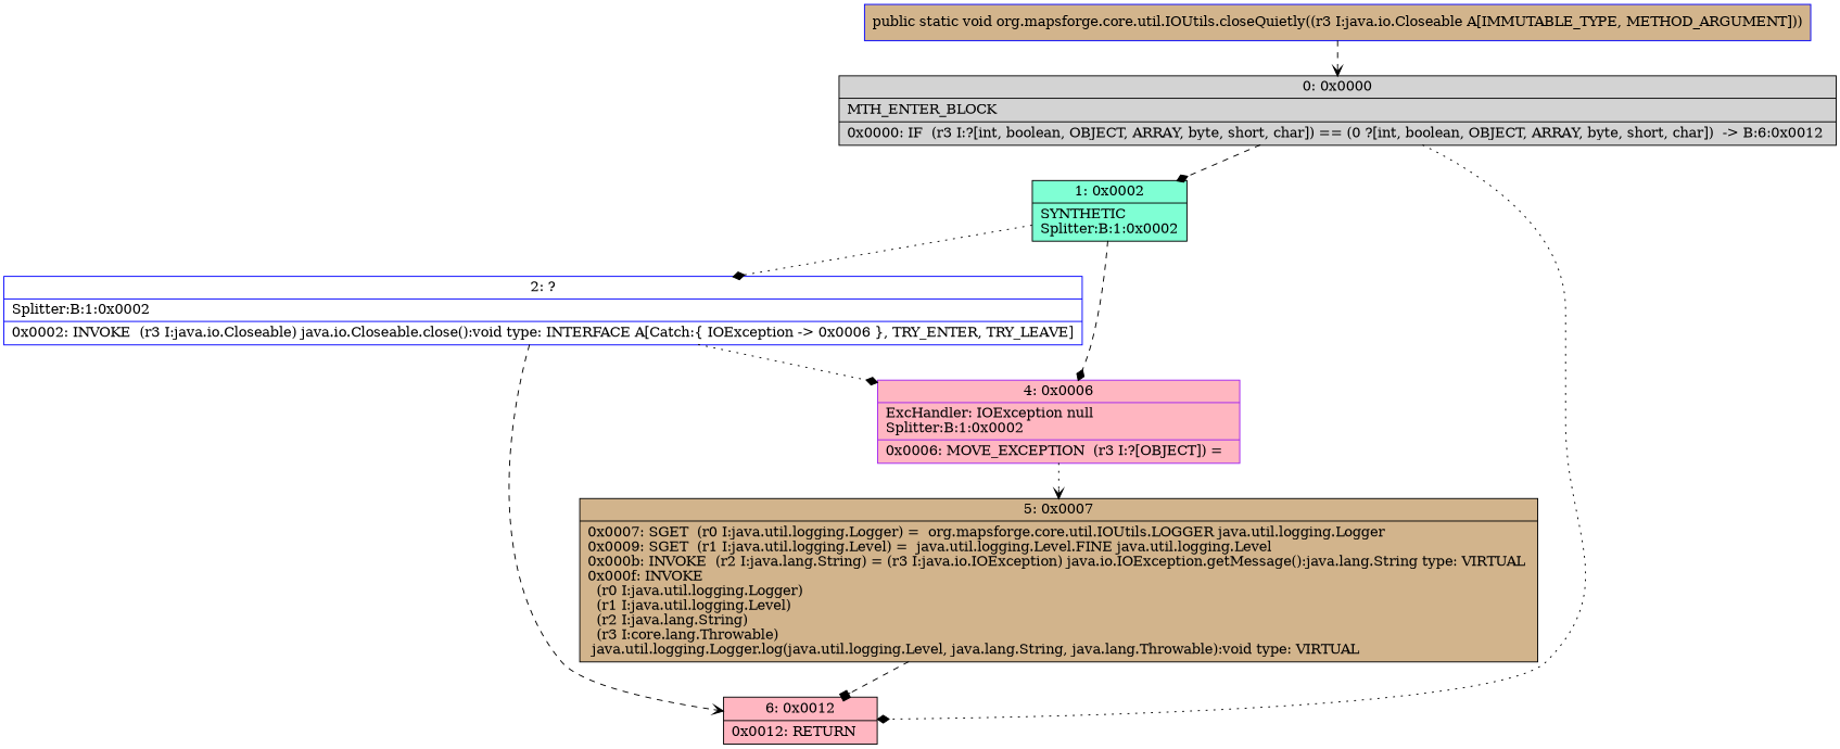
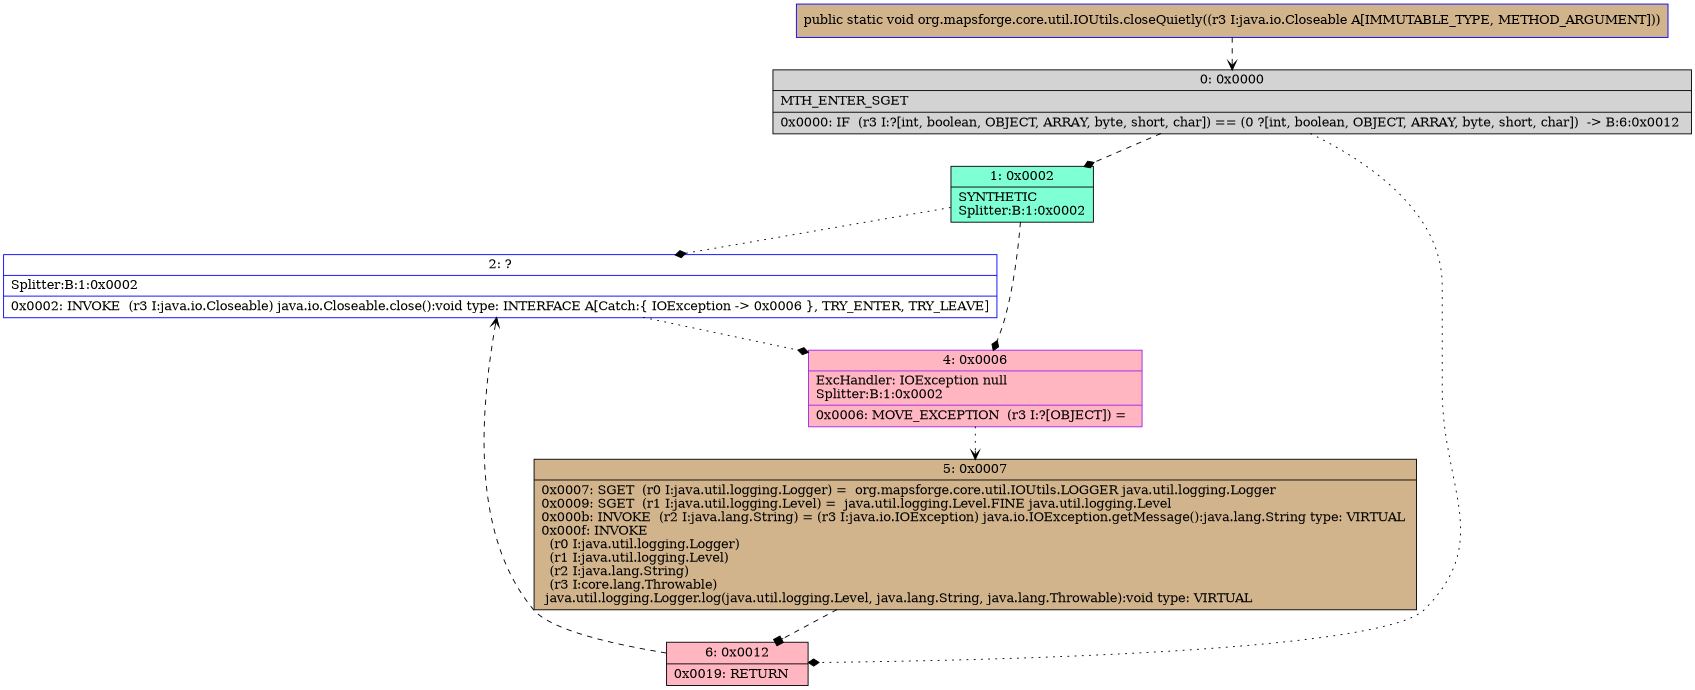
  digraph {
    node [color=black fillcolor=lightpink shape=record style=filled]
    edge [arrowhead=diamond style=dashed]
-   n1 [fillcolor=lightgrey label="{0\:\ 0x0000|MTH_ENTER_BLOCK\l|0x0000: IF  (r3 I:?[int, boolean, OBJECT, ARRAY, byte, short, char]) == (0 ?[int, boolean, OBJECT, ARRAY, byte, short, char])  \-\> B:6:0x0012 \l}"]
+   n1 [fillcolor=lightgrey label="{0\:\ 0x0000|MTH_ENTER_SGET\l|0x0000: IF  (r3 I:?[int, boolean, OBJECT, ARRAY, byte, short, char]) == (0 ?[int, boolean, OBJECT, ARRAY, byte, short, char])  \-\> B:6:0x0012 \l}"]
    n2 [fillcolor=aquamarine label="{1\:\ 0x0002|SYNTHETIC\lSplitter:B:1:0x0002\l}"]
-   n3 [label="{6\:\ 0x0012|0x0012: RETURN   \l}"]
+   n3 [label="{6\:\ 0x0012|0x0019: RETURN   \l}"]
    n4 [color=blue fillcolor=white label="{2\:\ ?|Splitter:B:1:0x0002\l|0x0002: INVOKE  (r3 I:java.io.Closeable) java.io.Closeable.close():void type: INTERFACE A[Catch:\{ IOException \-\> 0x0006 \}, TRY_ENTER, TRY_LEAVE]\l}"]
    n5 [color=purple label="{4\:\ 0x0006|ExcHandler: IOException null\lSplitter:B:1:0x0002\l|0x0006: MOVE_EXCEPTION  (r3 I:?[OBJECT]) =  \l}"]
    n6 [fillcolor=tan label="{5\:\ 0x0007|0x0007: SGET  (r0 I:java.util.logging.Logger) =  org.mapsforge.core.util.IOUtils.LOGGER java.util.logging.Logger \l0x0009: SGET  (r1 I:java.util.logging.Level) =  java.util.logging.Level.FINE java.util.logging.Level \l0x000b: INVOKE  (r2 I:java.lang.String) = (r3 I:java.io.IOException) java.io.IOException.getMessage():java.lang.String type: VIRTUAL \l0x000f: INVOKE  \l  (r0 I:java.util.logging.Logger)\l  (r1 I:java.util.logging.Level)\l  (r2 I:java.lang.String)\l  (r3 I:core.lang.Throwable)\l java.util.logging.Logger.log(java.util.logging.Level, java.lang.String, java.lang.Throwable):void type: VIRTUAL \l}"]
    n7 [color=blue fillcolor=tan label="{public static void org.mapsforge.core.util.IOUtils.closeQuietly((r3 I:java.io.Closeable A[IMMUTABLE_TYPE, METHOD_ARGUMENT])) }"]
    n1 -> n2
    n1 -> n3 [style=dotted]
    n2 -> n4 [style=dotted]
    n2 -> n5
-   n4 -> n3 [arrowhead=vee]
+   n3 -> n4 [arrowhead=vee]
    n4 -> n5 [style=dotted]
    n5 -> n6 [arrowhead=vee style=dotted]
    n6 -> n3 [arrowhead=box]
    n7 -> n1 [arrowhead=vee]
  }
